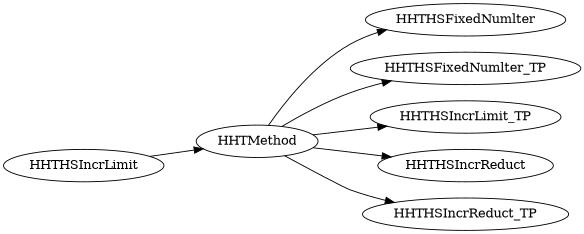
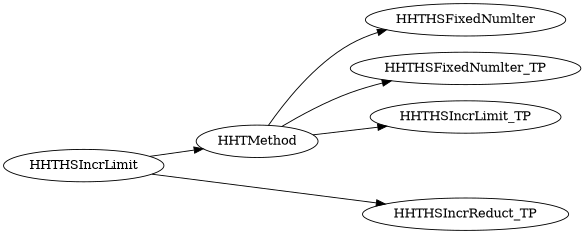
  digraph {
    rankdir=LR
    HHTMethod
    HHTHSFixedNumlter
    HHTHSFixedNumlter_TP
    HHTHSIncrLimit_TP
-   HHTHSIncrReduct
    HHTHSIncrReduct_TP
    HHTHSIncrLimit
    HHTMethod -> HHTHSFixedNumlter
    HHTMethod -> HHTHSFixedNumlter_TP
    HHTMethod -> HHTHSIncrLimit_TP
-   HHTMethod -> HHTHSIncrReduct
-   HHTMethod -> HHTHSIncrReduct_TP
+   HHTHSIncrLimit -> HHTHSIncrReduct_TP
    HHTHSIncrLimit -> HHTMethod
  }
